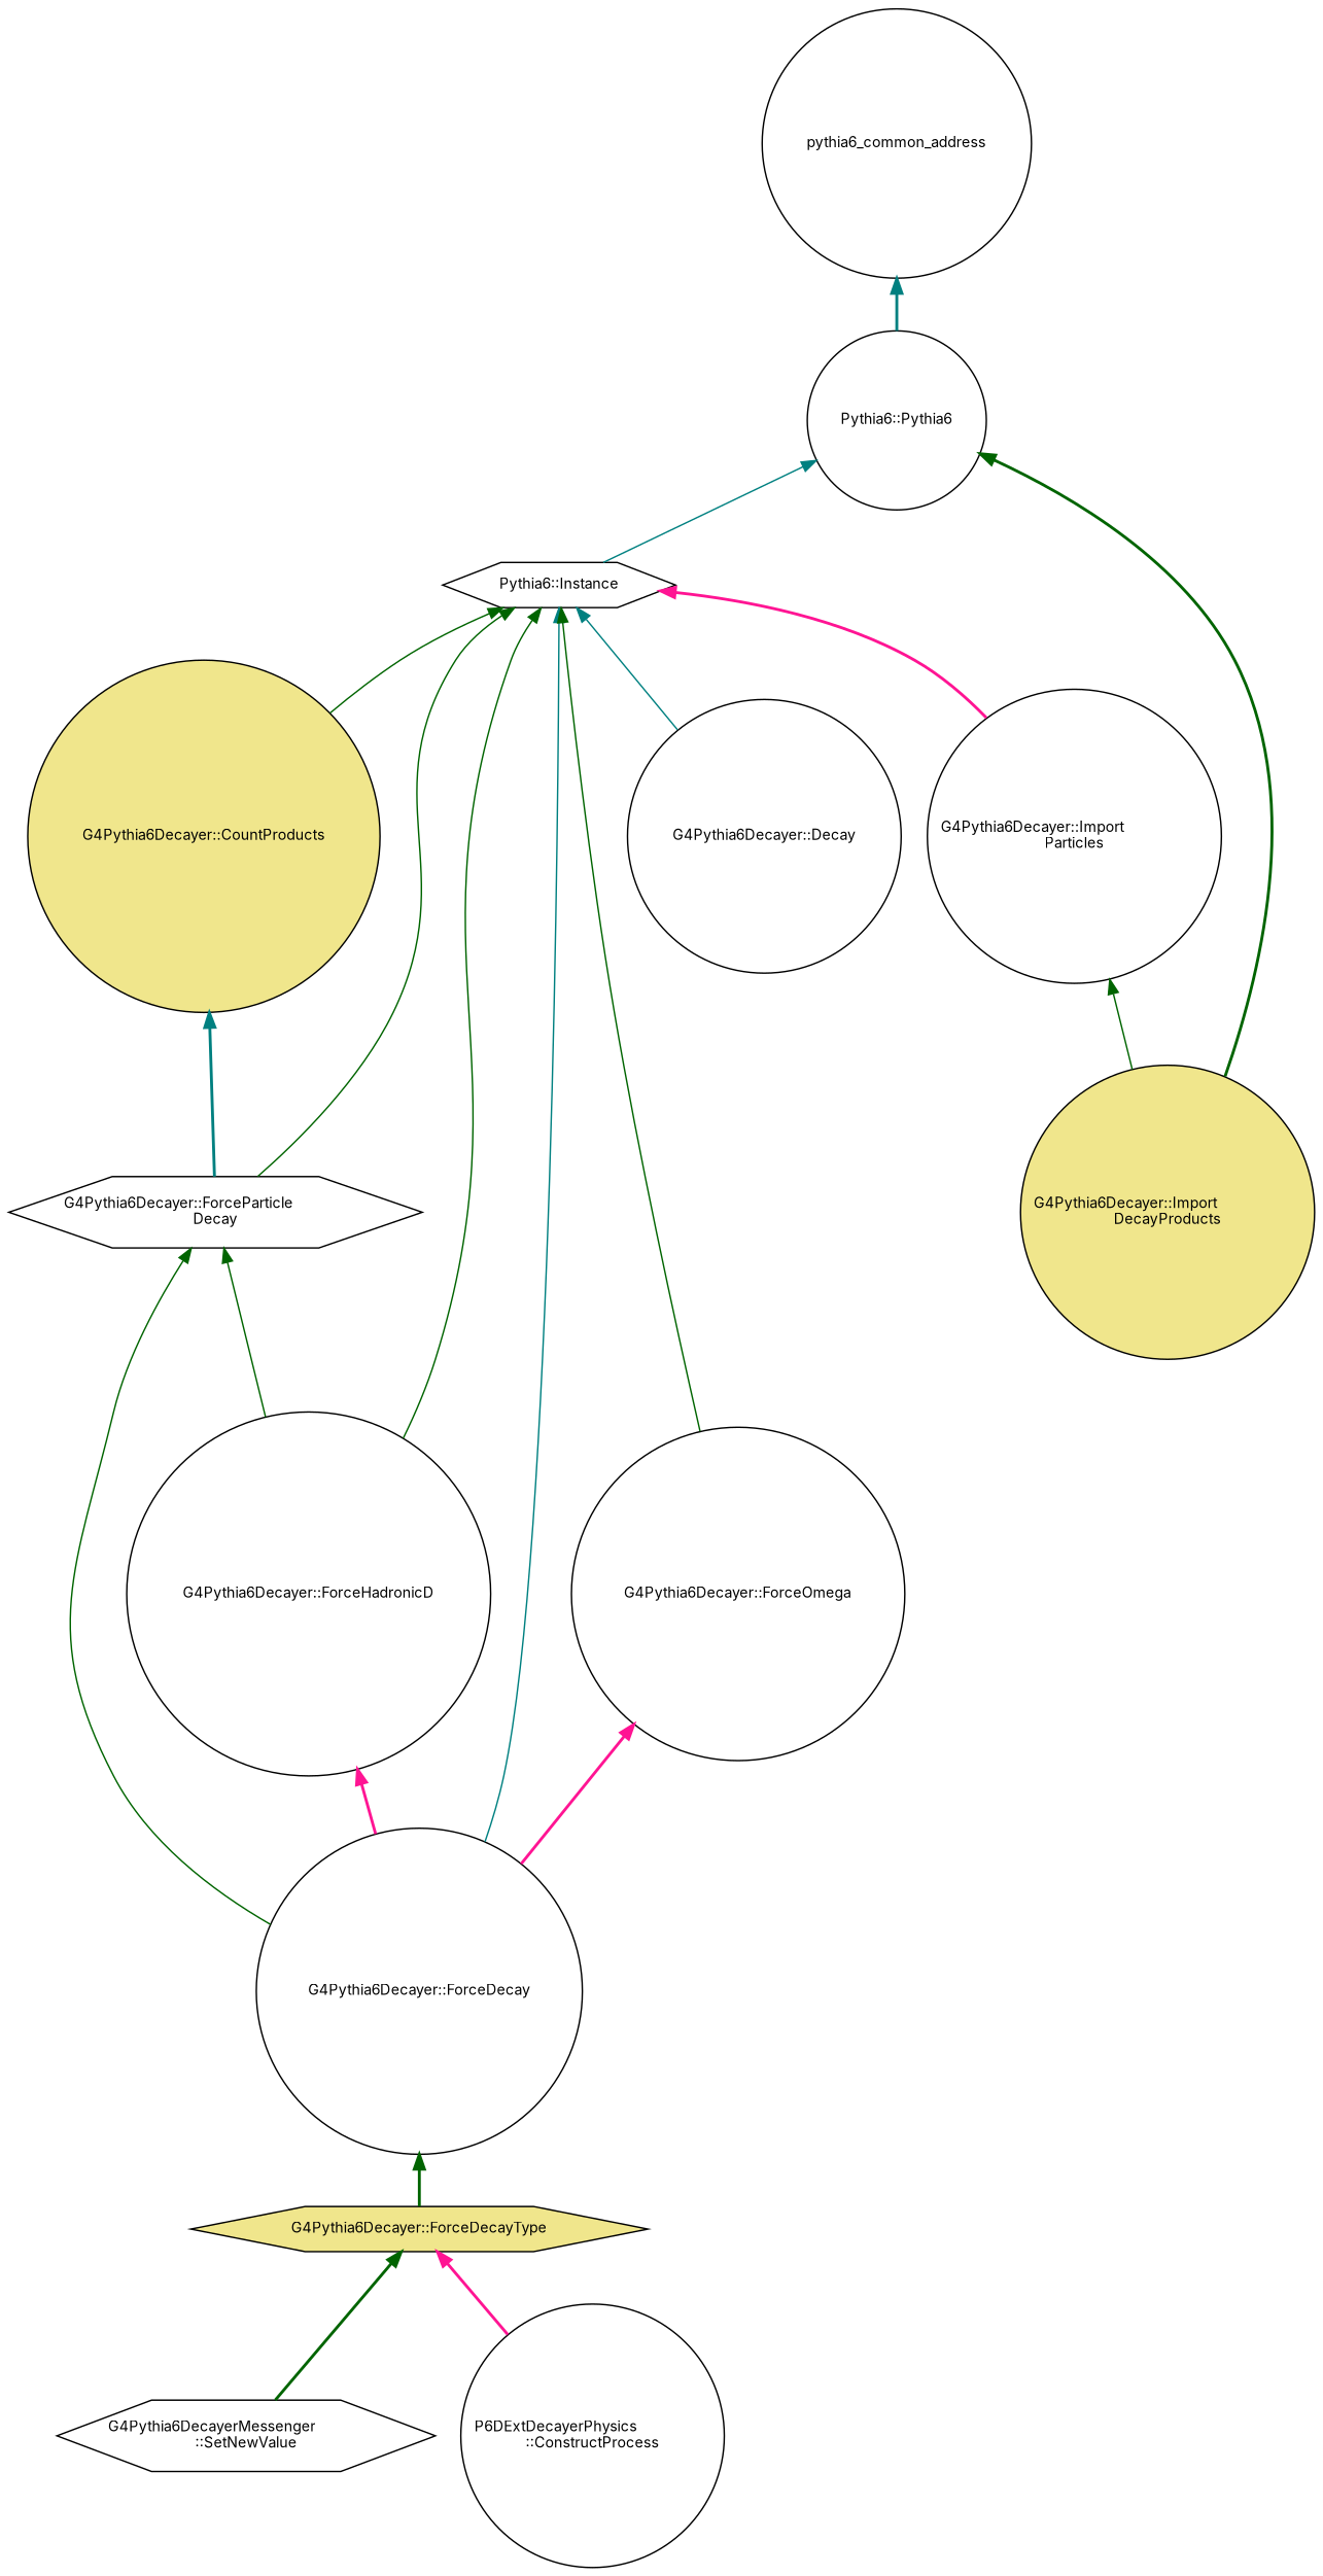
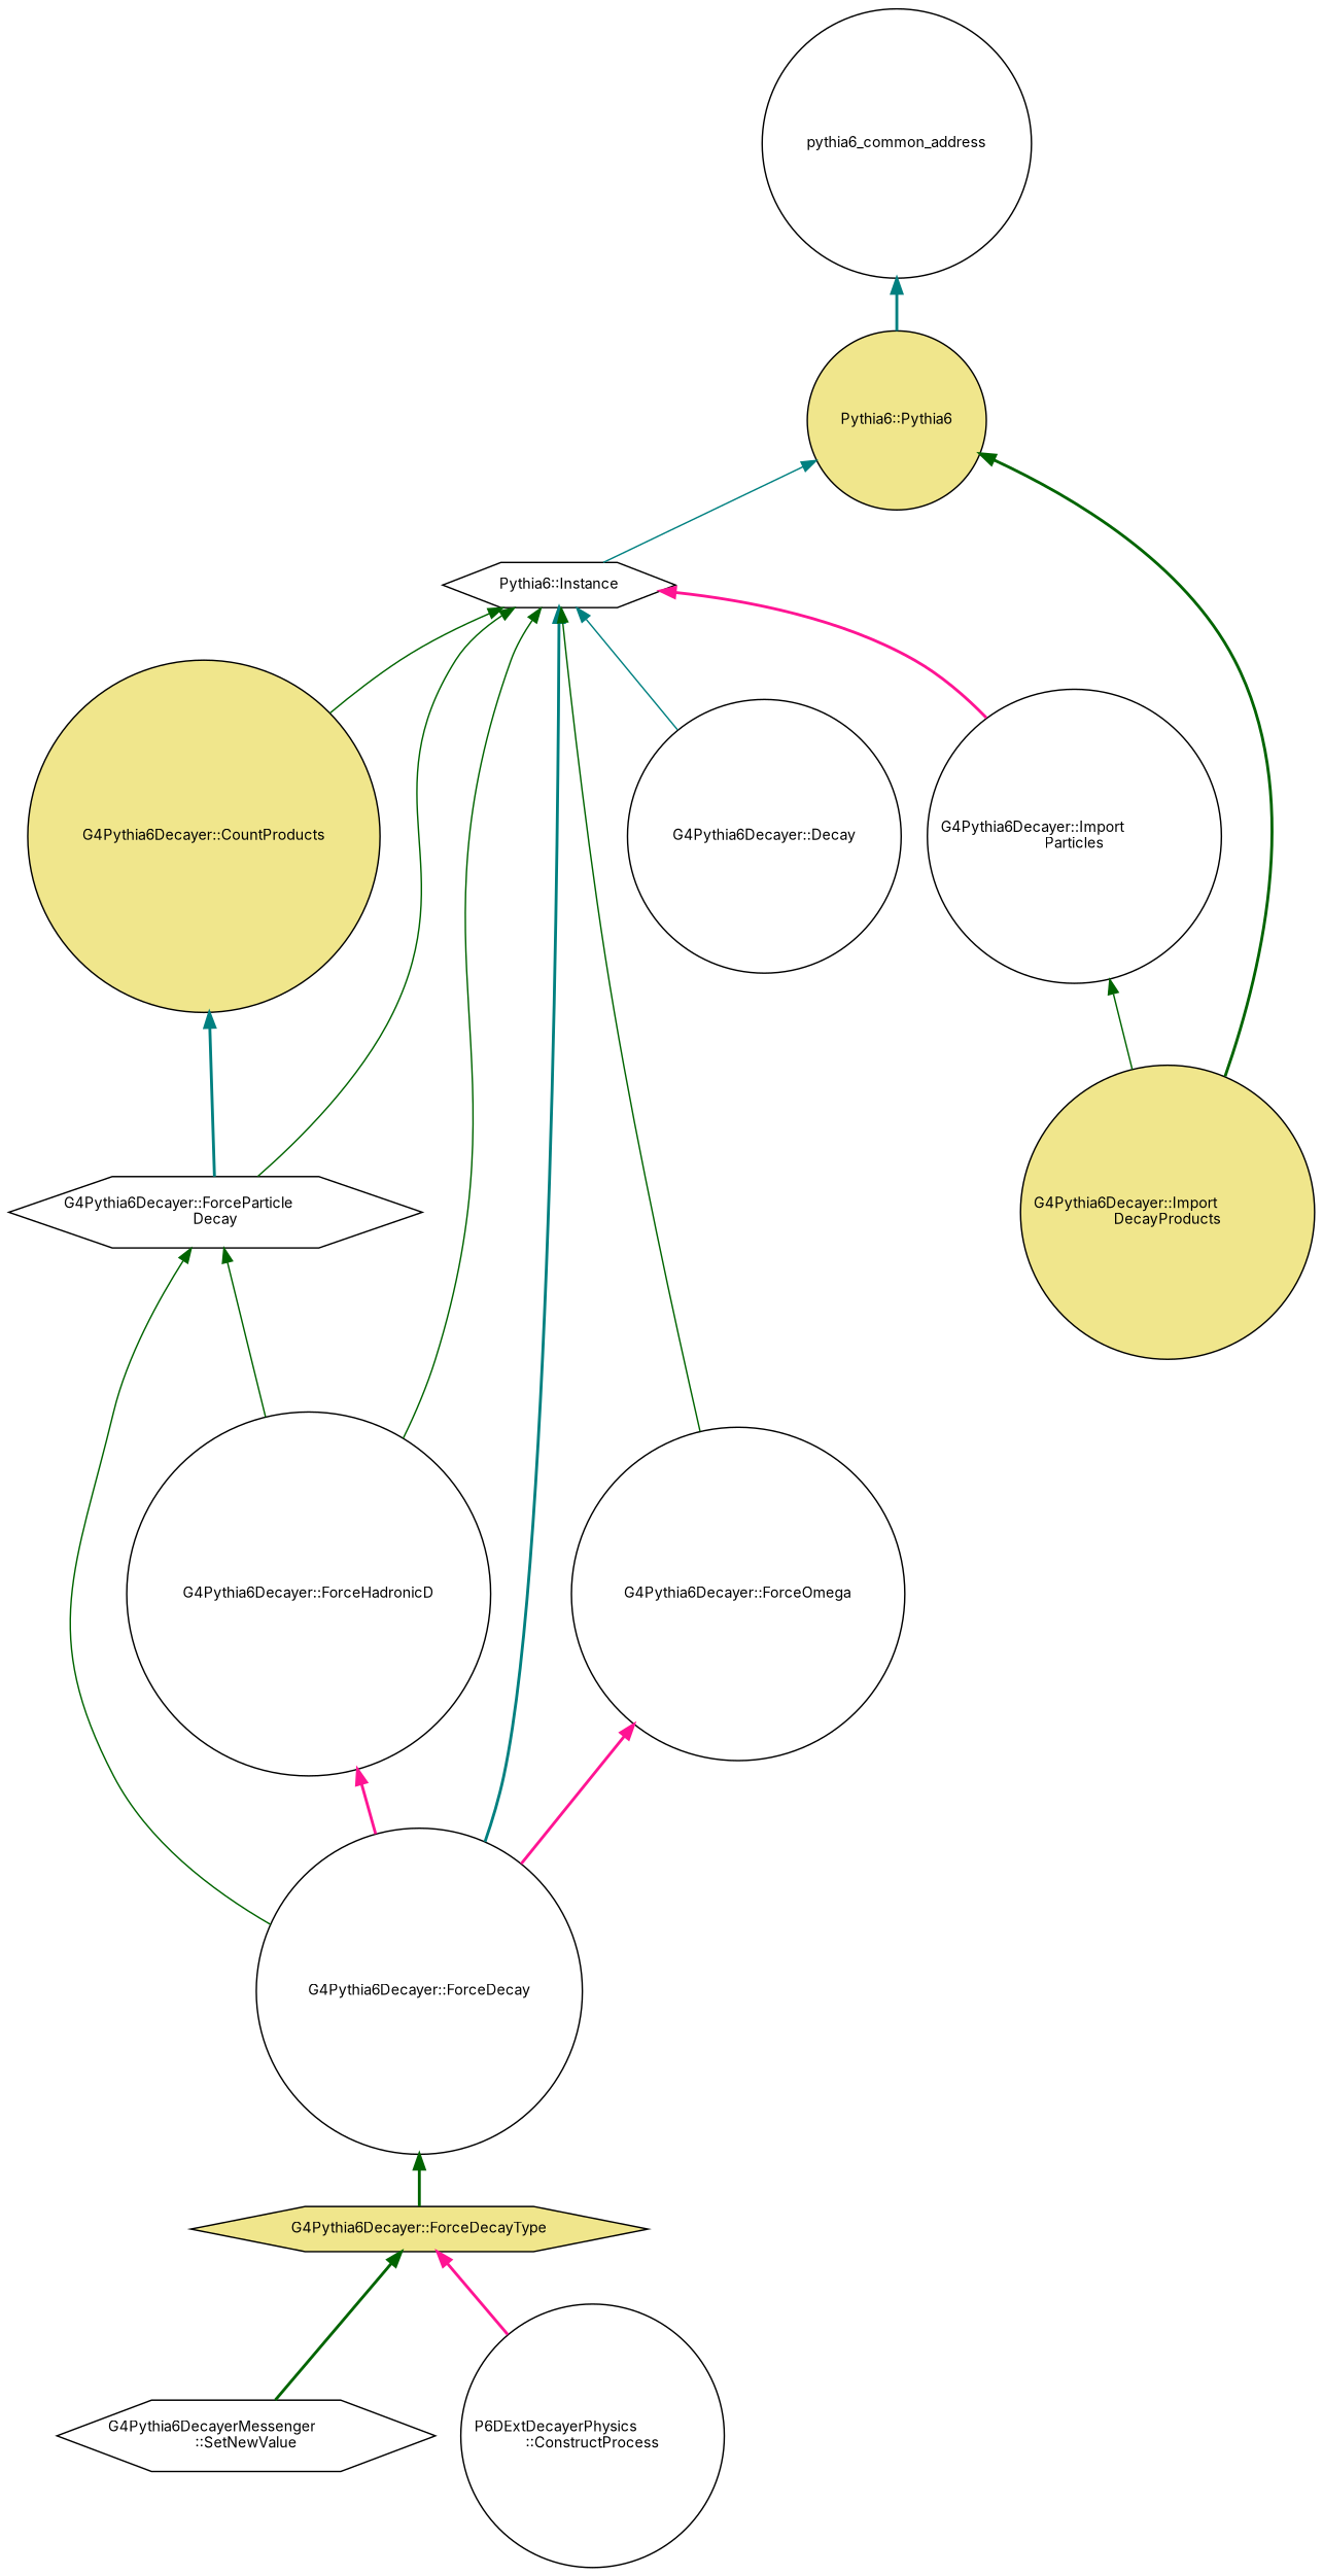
  digraph {
    fontname=Inter
    rankdir=TB
    node [color=black fillcolor=white fontname=Inter fontsize=10 shape=circle style=filled]
    edge [color=darkgreen dir=back fontname=Inter fontsize=10 labelfontname=FreeSans labelfontsize=10 style=solid]
    n1 [fontcolor=black height=0.2 label=pythia6_common_address width=0.4]
-   n2 [height=0.2 label="Pythia6::Pythia6" width=0.4]
+   n2 [fillcolor=khaki height=0.2 label="Pythia6::Pythia6" width=0.4]
    n3 [height=0.2 label="Pythia6::Instance" shape=hexagon width=0.4]
    n4 [fillcolor=khaki height=0.2 label="G4Pythia6Decayer::Import\lDecayProducts" width=0.4]
    n5 [fillcolor=khaki height=0.2 label="G4Pythia6Decayer::CountProducts" width=0.4]
    n6 [height=0.2 label="G4Pythia6Decayer::ForceParticle\lDecay" shape=hexagon width=0.4]
    n7 [height=0.2 label="G4Pythia6Decayer::ForceHadronicD" width=0.4]
    n8 [height=0.2 label="G4Pythia6Decayer::ForceDecay" width=0.4]
    n9 [height=0.2 label="G4Pythia6Decayer::ForceOmega" width=0.4]
    n10 [height=0.2 label="G4Pythia6Decayer::Decay" width=0.4]
    n11 [height=0.2 label="G4Pythia6Decayer::Import\lParticles" width=0.4]
    n12 [fillcolor=khaki height=0.2 label="G4Pythia6Decayer::ForceDecayType" shape=hexagon width=0.4]
    n13 [height=0.2 label="G4Pythia6DecayerMessenger\l::SetNewValue" shape=hexagon width=0.4]
    n14 [height=0.2 label="P6DExtDecayerPhysics\l::ConstructProcess" width=0.4]
    n1 -> n2 [color=teal style=bold]
    n2 -> n3 [color=teal]
    n2 -> n4 [style=bold]
    n3 -> n5
    n3 -> n6
    n3 -> n7
-   n3 -> n8 [color=teal]
+   n3 -> n8 [color=teal style=bold]
    n3 -> n9
    n3 -> n10 [color=teal]
    n3 -> n11 [color=deeppink style=bold]
    n5 -> n6 [color=teal style=bold]
    n6 -> n7
    n6 -> n8
    n7 -> n8 [color=deeppink style=bold]
    n8 -> n12 [style=bold]
    n9 -> n8 [color=deeppink style=bold]
    n11 -> n4
    n12 -> n13 [style=bold]
    n12 -> n14 [color=deeppink style=bold]
  }
